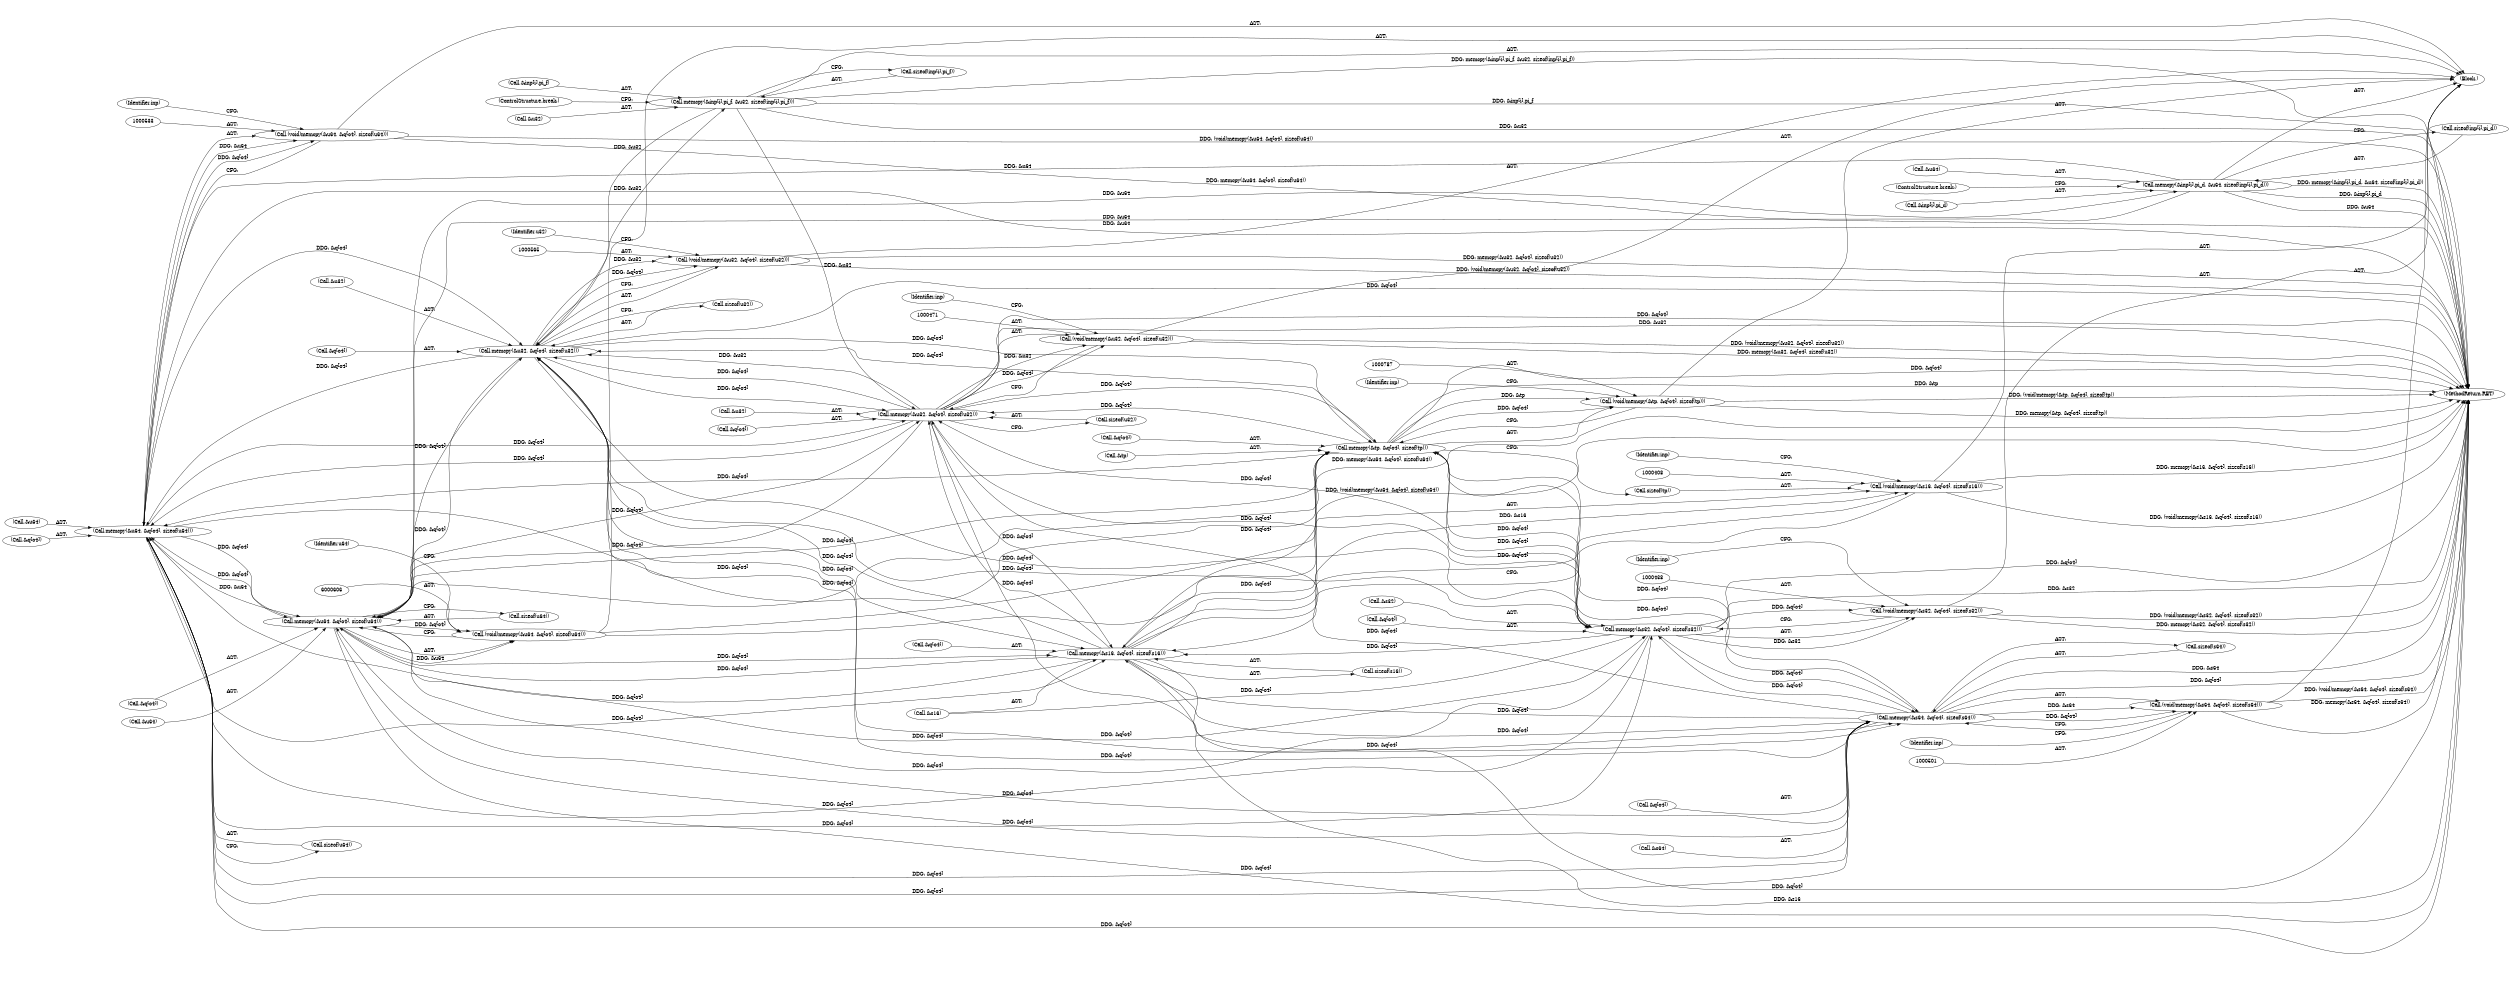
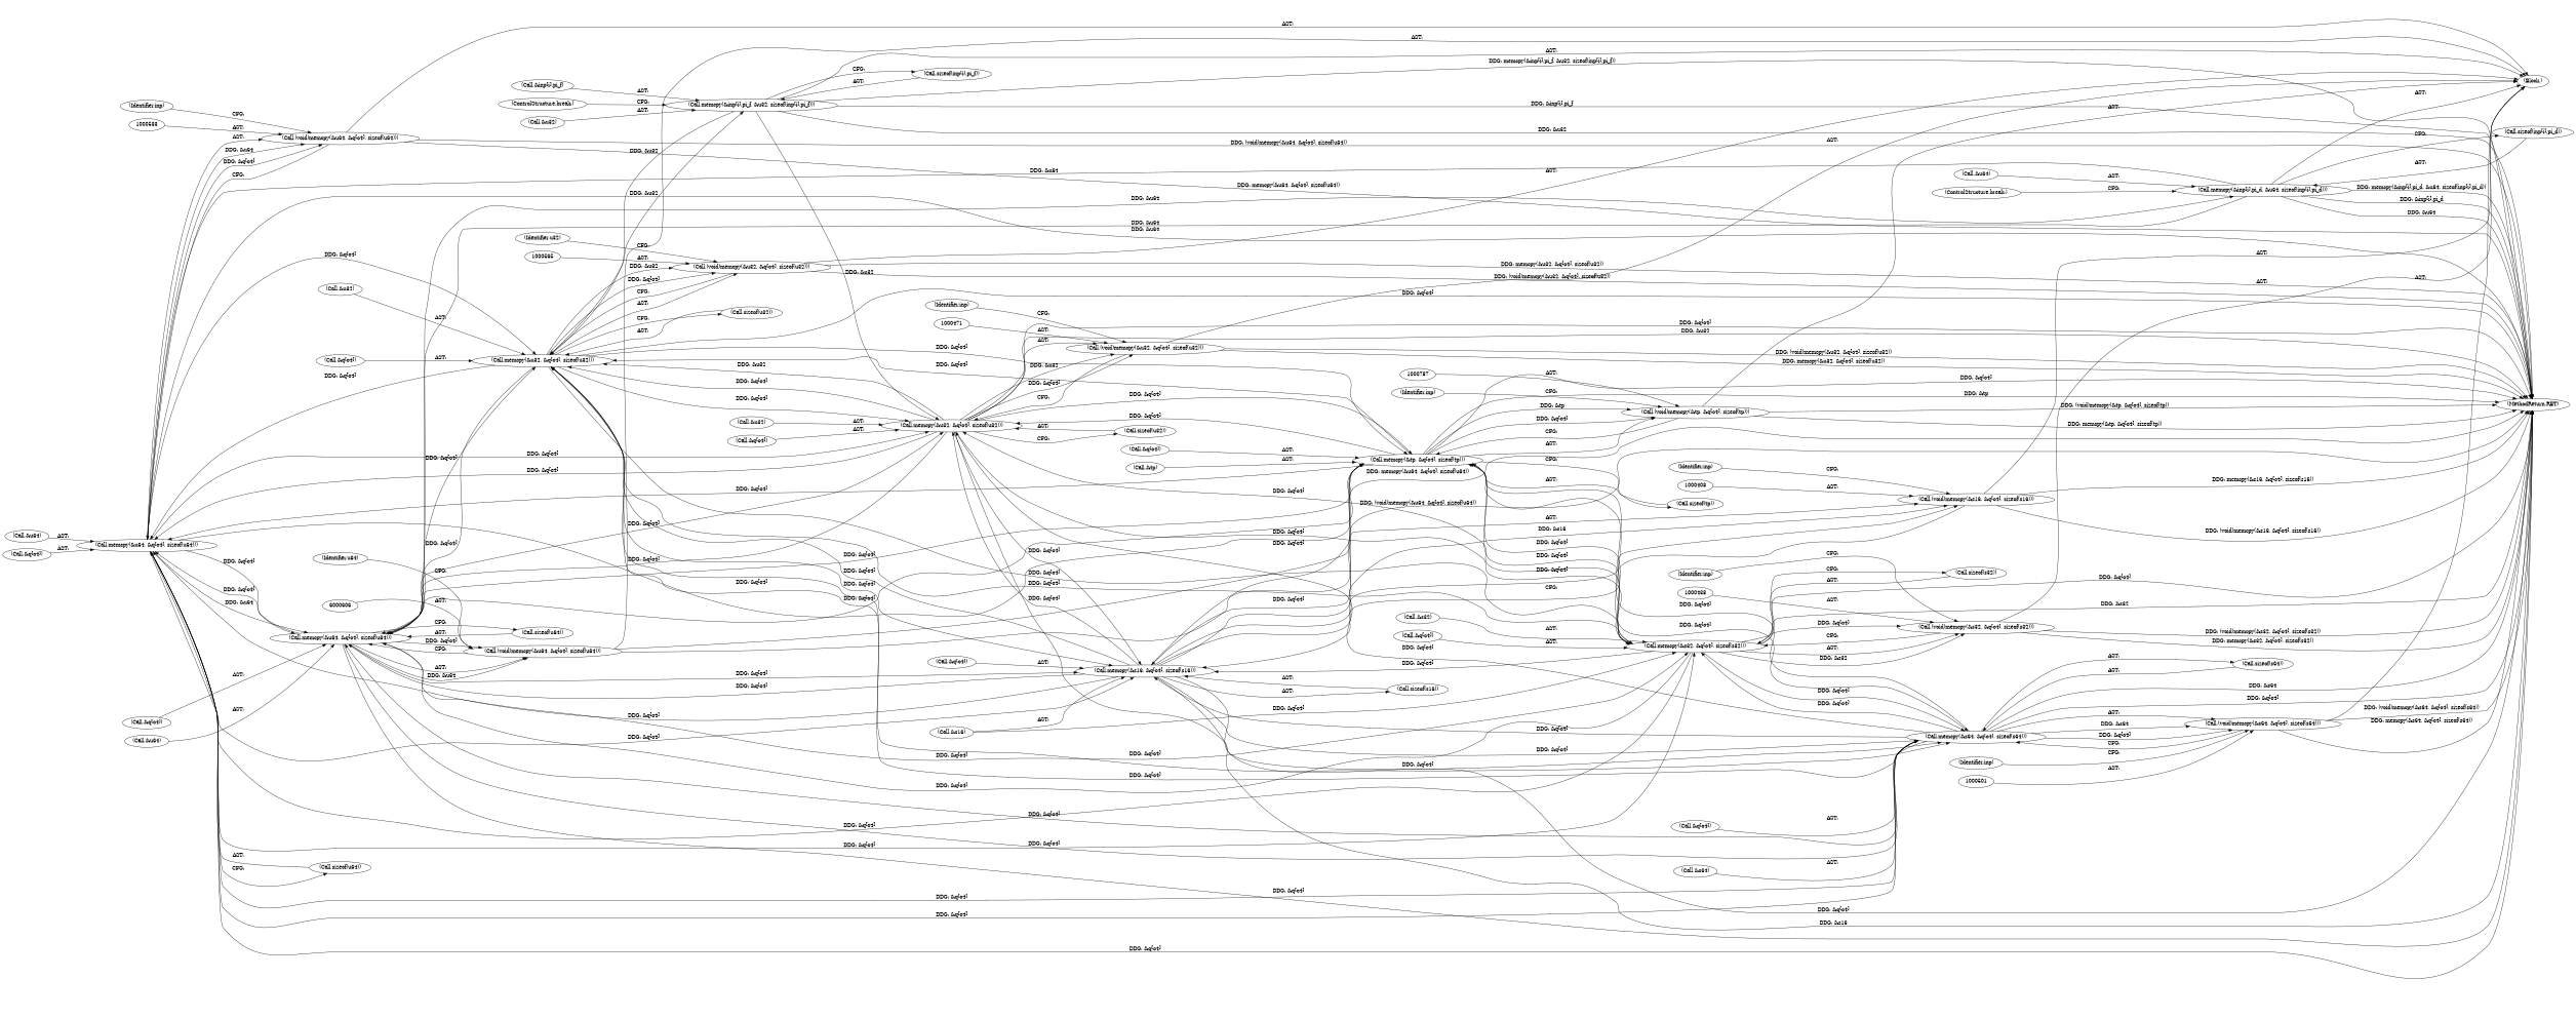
  digraph {
    rankdir=LR
    n1 [label="(Call,memcpy(&u64, &q[o4], sizeof(u64)))"]
    n2 [label="(Call,memcpy(&u64, &q[o4], sizeof(u64)))"]
    n3 [label="(Call,memcpy(&u32, &q[o4], sizeof(u32)))"]
    n4 [label="(Call,memcpy(&u32, &q[o4], sizeof(u32)))"]
    n5 [label="(Call,memcpy(&s16, &q[o4], sizeof(s16)))"]
    n6 [label="(Call,memcpy(&s64, &q[o4], sizeof(s64)))"]
    n7 [label="(Call,memcpy(&s32, &q[o4], sizeof(s32)))"]
    n8 [label="(Call,memcpy(&tp, &q[o4], sizeof(tp)))"]
    n9 [label="(Call,(void)memcpy(&u64, &q[o4], sizeof(u64)))"]
    n10 [label="(MethodReturn,RET)"]
    n11 [label="(Call,sizeof(u64))"]
    n12 [label="(Call,memcpy(&inp[i].pi_d, &u64, sizeof(inp[i].pi_d)))"]
    n13 [label="(Call,(void)memcpy(&u64, &q[o4], sizeof(u64)))"]
    n14 [label="(Call,sizeof(u64))"]
    n15 [label="(Call,memcpy(&inp[i].pi_f, &u32, sizeof(inp[i].pi_f)))"]
    n16 [label="(Call,(void)memcpy(&u32, &q[o4], sizeof(u32)))"]
    n17 [label="(Call,sizeof(u32))"]
    n18 [label="(Call,(void)memcpy(&u32, &q[o4], sizeof(u32)))"]
    n19 [label="(Call,sizeof(u32))"]
    n20 [label="(Call,(void)memcpy(&s16, &q[o4], sizeof(s16)))"]
    n21 [label="(Call,sizeof(s16))"]
    n22 [label="(Call,(void)memcpy(&s64, &q[o4], sizeof(s64)))"]
    n23 [label="(Call,sizeof(s64))"]
    n24 [label="(Call,(void)memcpy(&s32, &q[o4], sizeof(s32)))"]
+   n25 [label="(Call,sizeof(s32))"]
    n26 [label="(Call,(void)memcpy(&tp, &q[o4], sizeof(tp)))"]
    n27 [label="(Call,sizeof(tp))"]
    n28 [label="(Block,)"]
    n29 [label="(Call,sizeof(inp[i].pi_d))"]
    n30 [label="(Call,sizeof(inp[i].pi_f))"]
    n31 [label="(Call,&u32)"]
    n32 [label="(Call,&u64)"]
    n33 [label="(Call,&u32)"]
    n34 [label="(Call,&u64)"]
    n35 [label="(Call,&q[o4])"]
    n36 [label="(Call,&q[o4])"]
    n37 [label="(Identifier,inp)"]
    n38 [label="(Call,&q[o4])"]
    n39 [label="(Call,&s16)"]
    n40 [label="(Call,&u32)"]
    n41 [label="(Call,&s32)"]
    n42 [label="(Call,&inp[i].pi_f)"]
    n43 [label="(ControlStructure,break;)"]
    n44 [label="(Identifier,inp)"]
    n45 [label="(Call,&tp)"]
    n46 [label="(Call,&s64)"]
    n47 [label="(Identifier,u64)"]
    n48 [label="(ControlStructure,break;)"]
    n49 [label="(Call,&q[o4])"]
-   n50 [label="(Call,&inp[i].pi_d)"]
    n51 [label="(Call,&q[o4])"]
    n52 [label="(Identifier,inp)"]
    n53 [label="(Identifier,inp)"]
    n54 [label="(Call,&u64)"]
    n55 [label="(Call,&q[o4])"]
    n56 [label="(Call,&q[o4])"]
    n57 [label="(Identifier,u32)"]
    n58 [label="(Identifier,inp)"]
    n59 [label="(Identifier,inp)"]
    n60 [label="(Call,&q[o4])"]
    1000408
    1000438
    1000471
    1000501
    1000533
    1000565
    n67 [label=6000606]
    1000787
    n1 -> n2 [label="DDG: &u64"]
    n1 -> n2 [label="DDG: &q[o4]"]
    n1 -> n3 [label="DDG: &q[o4]"]
    n1 -> n4 [label="DDG: &q[o4]"]
    n1 -> n5 [label="DDG: &q[o4]"]
    n1 -> n6 [label="DDG: &q[o4]"]
    n1 -> n7 [label="DDG: &q[o4]"]
    n1 -> n8 [label="DDG: &q[o4]"]
    n1 -> n9 [label="AST: "]
    n1 -> n9 [label="DDG: &u64"]
    n1 -> n9 [label="DDG: &q[o4]"]
    n1 -> n10 [label="DDG: &u64"]
    n1 -> n10 [label="DDG: &q[o4]"]
    n1 -> n11 [label="CFG: "]
    n2 -> n1 [label="DDG: &q[o4]"]
    n2 -> n3 [label="DDG: &q[o4]"]
    n2 -> n4 [label="DDG: &q[o4]"]
    n2 -> n5 [label="DDG: &q[o4]"]
    n2 -> n6 [label="DDG: &q[o4]"]
    n2 -> n7 [label="DDG: &q[o4]"]
    n2 -> n8 [label="DDG: &q[o4]"]
    n2 -> n10 [label="DDG: &q[o4]"]
    n2 -> n12 [label="DDG: &u64"]
    n2 -> n13 [label="AST: "]
    n2 -> n13 [label="DDG: &u64"]
    n2 -> n13 [label="DDG: &q[o4]"]
    n2 -> n14 [label="CFG: "]
    n3 -> n1 [label="DDG: &q[o4]"]
    n3 -> n2 [label="DDG: &q[o4]"]
    n3 -> n4 [label="DDG: &q[o4]"]
    n3 -> n5 [label="DDG: &q[o4]"]
    n3 -> n6 [label="DDG: &q[o4]"]
    n3 -> n7 [label="DDG: &q[o4]"]
    n3 -> n8 [label="DDG: &q[o4]"]
    n3 -> n10 [label="DDG: &q[o4]"]
    n3 -> n15 [label="DDG: &u32"]
    n3 -> n16 [label="AST: "]
    n3 -> n16 [label="DDG: &u32"]
    n3 -> n16 [label="DDG: &q[o4]"]
    n3 -> n17 [label="CFG: "]
    n4 -> n1 [label="DDG: &q[o4]"]
    n4 -> n2 [label="DDG: &q[o4]"]
    n4 -> n3 [label="DDG: &u32"]
    n4 -> n3 [label="DDG: &q[o4]"]
    n4 -> n5 [label="DDG: &q[o4]"]
    n4 -> n6 [label="DDG: &q[o4]"]
    n4 -> n7 [label="DDG: &q[o4]"]
    n4 -> n8 [label="DDG: &q[o4]"]
    n4 -> n10 [label="DDG: &q[o4]"]
    n4 -> n10 [label="DDG: &u32"]
    n4 -> n18 [label="AST: "]
    n4 -> n18 [label="DDG: &u32"]
    n4 -> n18 [label="DDG: &q[o4]"]
    n4 -> n19 [label="CFG: "]
    n5 -> n1 [label="DDG: &q[o4]"]
    n5 -> n2 [label="DDG: &q[o4]"]
    n5 -> n3 [label="DDG: &q[o4]"]
    n5 -> n4 [label="DDG: &q[o4]"]
    n5 -> n6 [label="DDG: &q[o4]"]
    n5 -> n8 [label="DDG: &q[o4]"]
    n5 -> n10 [label="DDG: &q[o4]"]
    n5 -> n10 [label="DDG: &s16"]
    n5 -> n20 [label="AST: "]
    n5 -> n20 [label="DDG: &s16"]
    n5 -> n20 [label="DDG: &q[o4]"]
    n5 -> n21 [label="AST: "]
    n6 -> n1 [label="DDG: &q[o4]"]
    n6 -> n2 [label="DDG: &q[o4]"]
    n6 -> n3 [label="DDG: &q[o4]"]
    n6 -> n4 [label="DDG: &q[o4]"]
    n6 -> n5 [label="DDG: &q[o4]"]
    n6 -> n7 [label="DDG: &q[o4]"]
    n6 -> n8 [label="DDG: &q[o4]"]
    n6 -> n10 [label="DDG: &s64"]
    n6 -> n10 [label="DDG: &q[o4]"]
    n6 -> n22 [label="AST: "]
    n6 -> n22 [label="DDG: &s64"]
    n6 -> n22 [label="DDG: &q[o4]"]
    n6 -> n23 [label="AST: "]
    n7 -> n1 [label="DDG: &q[o4]"]
    n7 -> n2 [label="DDG: &q[o4]"]
    n7 -> n3 [label="DDG: &q[o4]"]
    n7 -> n4 [label="DDG: &q[o4]"]
    n7 -> n5 [label="DDG: &q[o4]"]
    n7 -> n6 [label="DDG: &q[o4]"]
    n7 -> n8 [label="DDG: &q[o4]"]
    n7 -> n10 [label="DDG: &q[o4]"]
    n7 -> n10 [label="DDG: &s32"]
    n7 -> n24 [label="AST: "]
    n7 -> n24 [label="DDG: &s32"]
    n7 -> n24 [label="DDG: &q[o4]"]
+   n7 -> n25 [label="CFG: "]
    n8 -> n1 [label="DDG: &q[o4]"]
    n8 -> n2 [label="DDG: &q[o4]"]
    n8 -> n3 [label="DDG: &q[o4]"]
    n8 -> n4 [label="DDG: &q[o4]"]
    n8 -> n5 [label="DDG: &q[o4]"]
    n8 -> n6 [label="DDG: &q[o4]"]
    n8 -> n7 [label="DDG: &q[o4]"]
    n8 -> n10 [label="DDG: &q[o4]"]
    n8 -> n10 [label="DDG: &tp"]
    n8 -> n26 [label="AST: "]
    n8 -> n26 [label="DDG: &tp"]
    n8 -> n26 [label="DDG: &q[o4]"]
    n8 -> n27 [label="CFG: "]
    n9 -> n1 [label="CFG: "]
    n9 -> n10 [label="DDG: memcpy(&u64, &q[o4], sizeof(u64))"]
    n9 -> n10 [label="DDG: (void)memcpy(&u64, &q[o4], sizeof(u64))"]
    n9 -> n28 [label="AST: "]
    n11 -> n1 [label="AST: "]
    n12 -> n1 [label="DDG: &u64"]
    n12 -> n2 [label="DDG: &u64"]
    n12 -> n10 [label="DDG: memcpy(&inp[i].pi_d, &u64, sizeof(inp[i].pi_d))"]
    n12 -> n10 [label="DDG: &inp[i].pi_d"]
    n12 -> n10 [label="DDG: &u64"]
    n12 -> n28 [label="AST: "]
    n12 -> n29 [label="CFG: "]
    n13 -> n2 [label="CFG: "]
    n13 -> n10 [label="DDG: memcpy(&u64, &q[o4], sizeof(u64))"]
    n13 -> n10 [label="DDG: (void)memcpy(&u64, &q[o4], sizeof(u64))"]
    n13 -> n28 [label="AST: "]
    n14 -> n2 [label="AST: "]
    n15 -> n3 [label="DDG: &u32"]
    n15 -> n4 [label="DDG: &u32"]
    n15 -> n10 [label="DDG: memcpy(&inp[i].pi_f, &u32, sizeof(inp[i].pi_f))"]
    n15 -> n10 [label="DDG: &inp[i].pi_f"]
    n15 -> n10 [label="DDG: &u32"]
    n15 -> n28 [label="AST: "]
    n15 -> n30 [label="CFG: "]
    n16 -> n3 [label="CFG: "]
    n16 -> n10 [label="DDG: memcpy(&u32, &q[o4], sizeof(u32))"]
    n16 -> n10 [label="DDG: (void)memcpy(&u32, &q[o4], sizeof(u32))"]
    n16 -> n28 [label="AST: "]
    n17 -> n3 [label="AST: "]
    n18 -> n4 [label="CFG: "]
    n18 -> n10 [label="DDG: memcpy(&u32, &q[o4], sizeof(u32))"]
    n18 -> n10 [label="DDG: (void)memcpy(&u32, &q[o4], sizeof(u32))"]
    n18 -> n28 [label="AST: "]
    n19 -> n4 [label="AST: "]
    n20 -> n5 [label="CFG: "]
    n20 -> n10 [label="DDG: memcpy(&s16, &q[o4], sizeof(s16))"]
    n20 -> n10 [label="DDG: (void)memcpy(&s16, &q[o4], sizeof(s16))"]
    n20 -> n28 [label="AST: "]
    n21 -> n5 [label="AST: "]
    n22 -> n6 [label="CFG: "]
    n22 -> n10 [label="DDG: memcpy(&s64, &q[o4], sizeof(s64))"]
    n22 -> n10 [label="DDG: (void)memcpy(&s64, &q[o4], sizeof(s64))"]
    n22 -> n28 [label="AST: "]
    n23 -> n6 [label="AST: "]
    n24 -> n7 [label="CFG: "]
    n24 -> n10 [label="DDG: (void)memcpy(&s32, &q[o4], sizeof(s32))"]
    n24 -> n10 [label="DDG: memcpy(&s32, &q[o4], sizeof(s32))"]
    n24 -> n28 [label="AST: "]
+   n25 -> n7 [label="AST: "]
    n26 -> n8 [label="CFG: "]
    n26 -> n10 [label="DDG: memcpy(&tp, &q[o4], sizeof(tp))"]
    n26 -> n10 [label="DDG: (void)memcpy(&tp, &q[o4], sizeof(tp))"]
    n26 -> n28 [label="AST: "]
-   n27 -> n20 [label="AST: "]
+   n27 -> n8 [label="AST: "]
    n29 -> n12 [label="AST: "]
    n30 -> n15 [label="AST: "]
    n31 -> n15 [label="AST: "]
    n32 -> n1 [label="AST: "]
    n33 -> n3 [label="AST: "]
    n34 -> n12 [label="AST: "]
    n35 -> n8 [label="AST: "]
    n36 -> n3 [label="AST: "]
    n37 -> n24 [label="CFG: "]
    n38 -> n6 [label="AST: "]
    n39 -> n5 [label="AST: "]
    n39 -> n7 [label="DDG: &q[o4]"]
    n40 -> n4 [label="AST: "]
    n41 -> n7 [label="AST: "]
    n42 -> n15 [label="AST: "]
    n43 -> n12 [label="CFG: "]
    n44 -> n18 [label="CFG: "]
    n45 -> n8 [label="AST: "]
    n46 -> n6 [label="AST: "]
    n47 -> n13 [label="CFG: "]
    n48 -> n15 [label="CFG: "]
    n49 -> n2 [label="AST: "]
-   n50 -> n12 [label="AST: "]
    n51 -> n7 [label="AST: "]
    n52 -> n20 [label="CFG: "]
    n53 -> n9 [label="CFG: "]
    n54 -> n2 [label="AST: "]
    n55 -> n5 [label="AST: "]
    n56 -> n4 [label="AST: "]
    n57 -> n16 [label="CFG: "]
    n58 -> n26 [label="CFG: "]
    n59 -> n22 [label="CFG: "]
    n60 -> n1 [label="AST: "]
    1000408 -> n20 [label="AST: "]
    1000438 -> n24 [label="AST: "]
    1000471 -> n18 [label="AST: "]
    1000501 -> n22 [label="AST: "]
    1000533 -> n9 [label="AST: "]
    1000565 -> n16 [label="AST: "]
    n67 -> n13 [label="AST: "]
    1000787 -> n26 [label="AST: "]
  }
